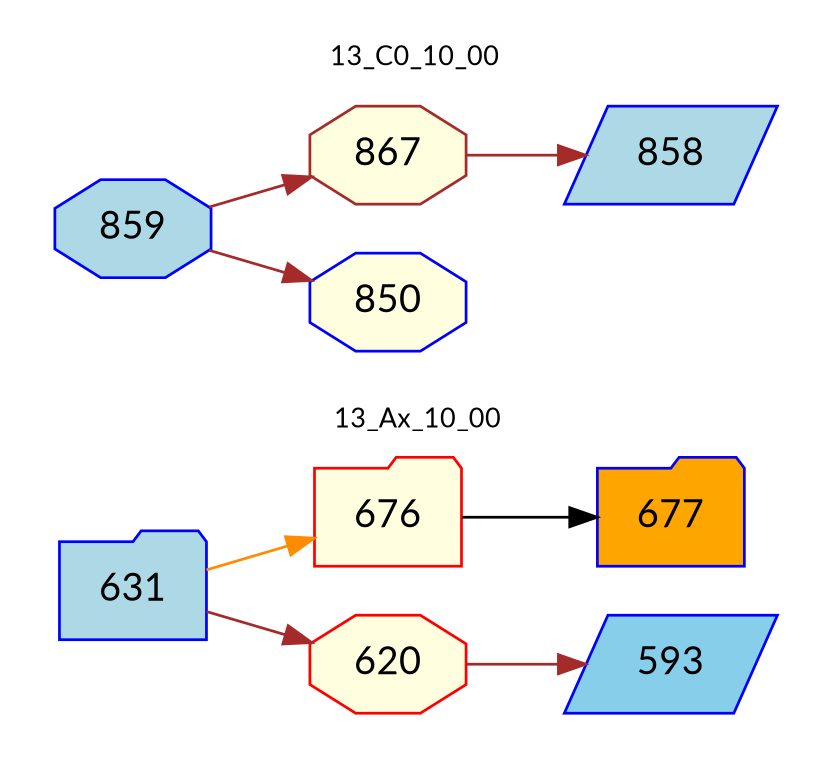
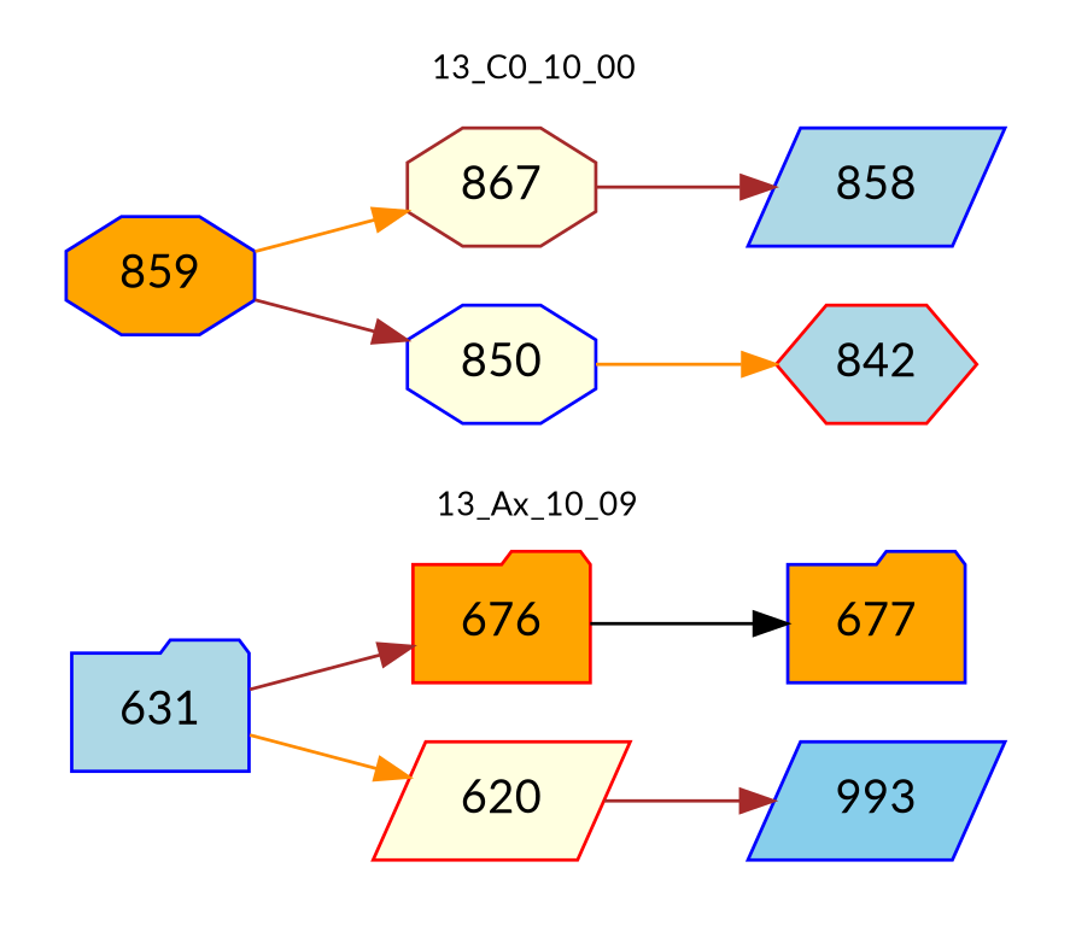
  digraph {
    fontname=Lato
    rankdir=LR
    node [color=blue fillcolor=lightyellow fontname=Lato shape=folder style=filled]
    edge [color=brown fontname=Lato]
    n1 [fillcolor=lightblue label=631]
-   n2 [color=red label=620 shape=octagon]
-   n3 [color=red label=676]
-   n4 [fillcolor=skyblue label=593 shape=parallelogram]
+   n2 [color=red label=620 shape=parallelogram]
+   n3 [color=red fillcolor=orange label=676]
+   n4 [fillcolor=skyblue label=993 shape=parallelogram]
    n5 [fillcolor=orange label=677]
-   n6 [fillcolor=lightblue label=859 shape=octagon]
+   n6 [fillcolor=orange label=859 shape=octagon]
    n7 [label=850 shape=octagon]
    n8 [color=brown label=867 shape=octagon]
+   n9 [color=red fillcolor=lightblue label=842 shape=hexagon]
    n10 [fillcolor=lightblue label=858 shape=parallelogram]
    subgraph cluster_1 {
      color=white
      fontsize=10
-     label="13_Ax_10_00"
+     label="13_Ax_10_09"
      n1
      n2
      n3
      n4
      n5
    }
    subgraph cluster_2 {
      color=white
      fontsize=10
      label="13_C0_10_00"
      n6
      n7
      n8
+     n9
      n10
    }
-   n1 -> n2
-   n1 -> n3 [color=darkorange]
+   n1 -> n2 [color=darkorange]
+   n1 -> n3
    n2 -> n4
    n3 -> n5 [color=black]
    n6 -> n7
-   n6 -> n8
+   n6 -> n8 [color=darkorange]
+   n7 -> n9 [color=darkorange]
    n8 -> n10
  }
